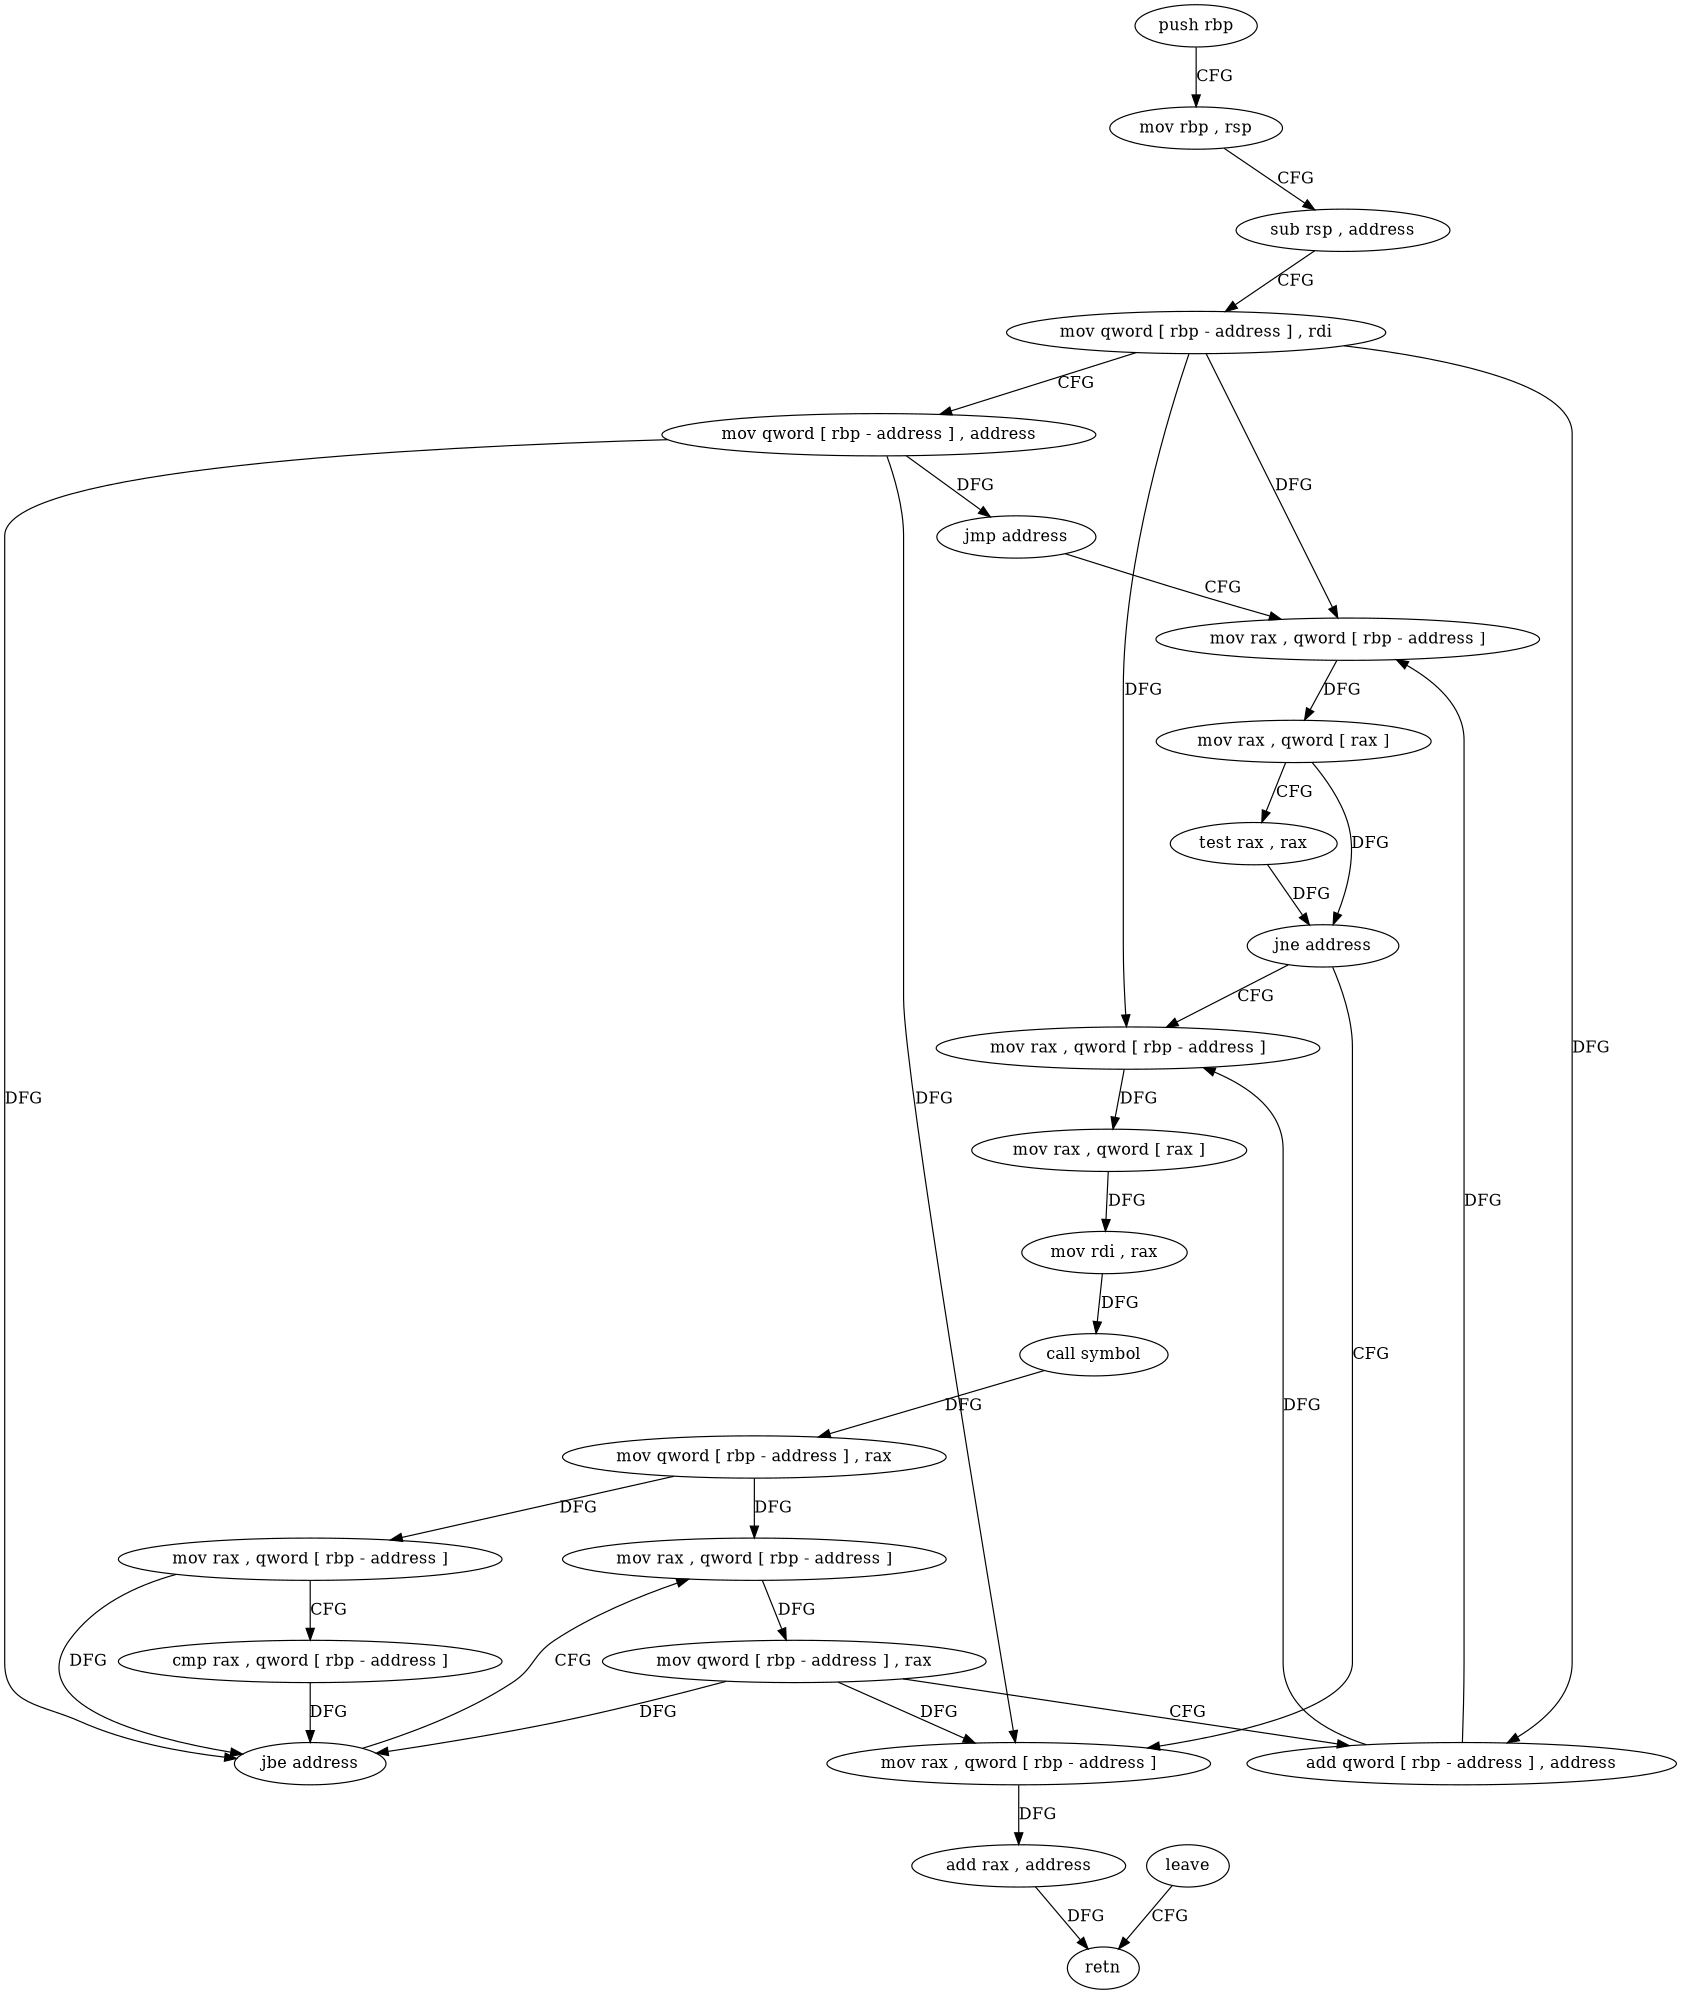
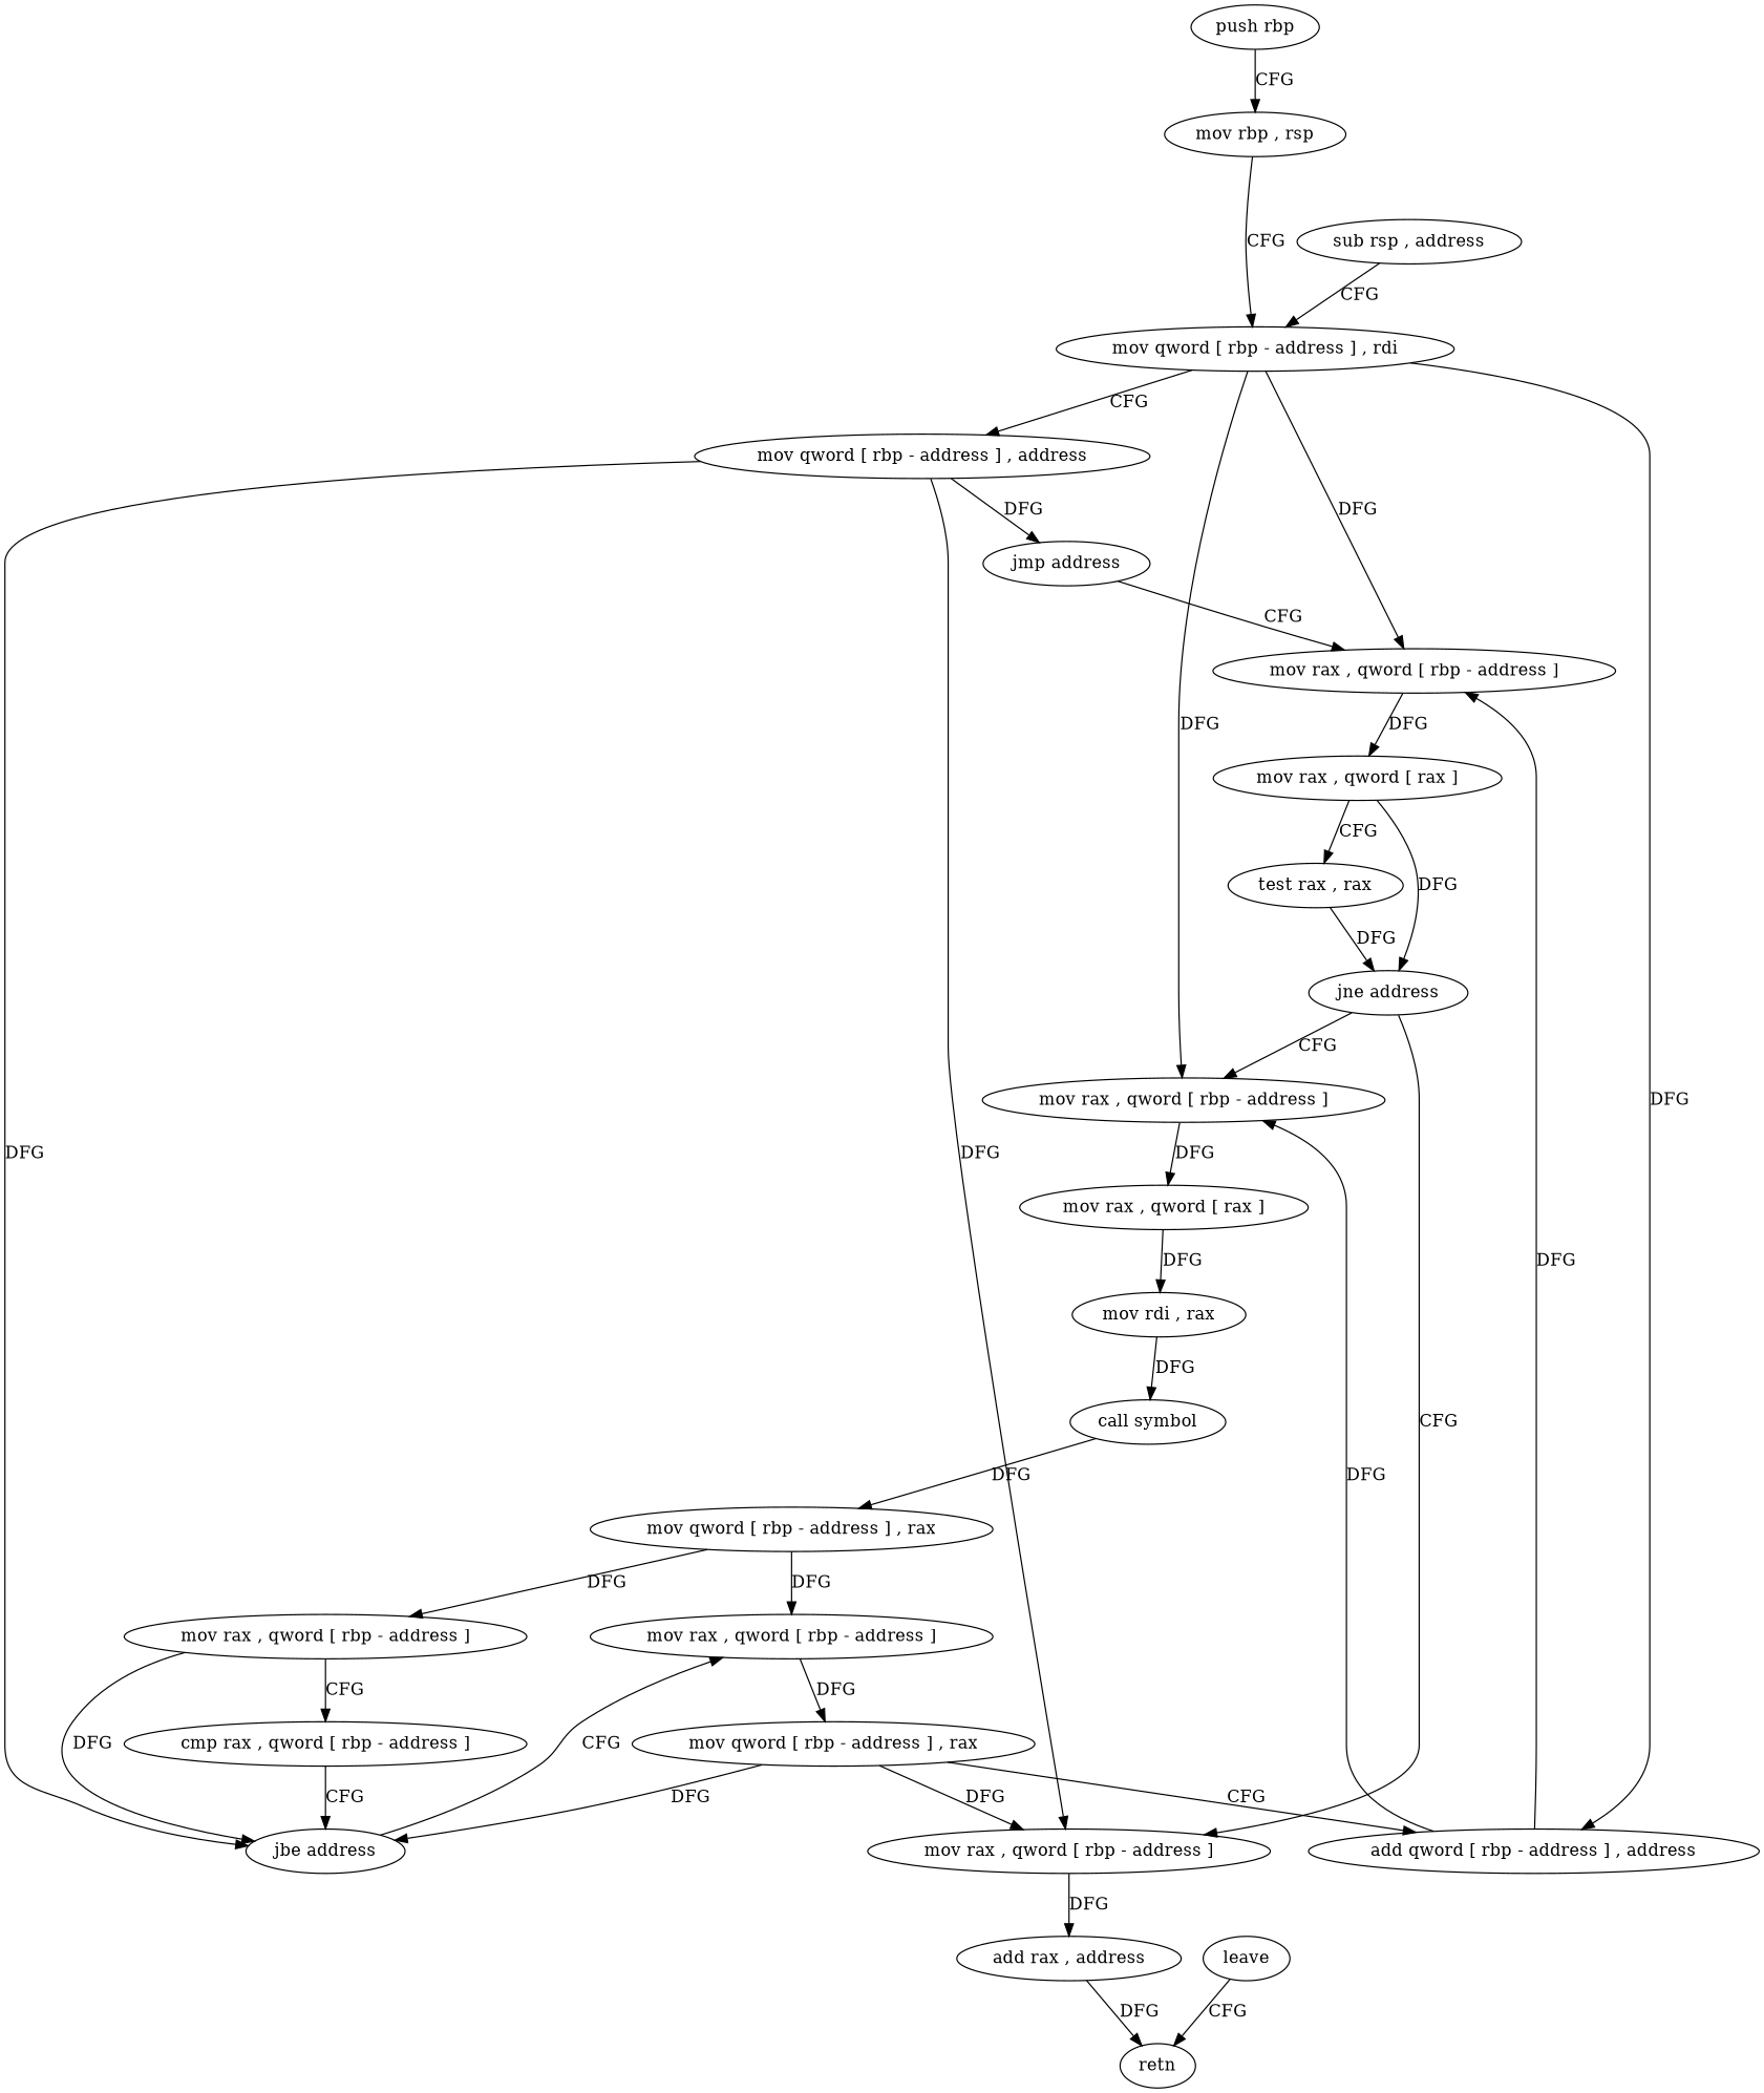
  digraph {
    n1 [label="push rbp"]
    n2 [label="mov rbp , rsp"]
    n3 [label="sub rsp , address"]
    n4 [label="mov qword [ rbp - address ] , rdi"]
    n5 [label="mov qword [ rbp - address ] , address"]
    n6 [label="mov rax , qword [ rbp - address ]"]
    n7 [label="mov rax , qword [ rbp - address ]"]
    n8 [label="add qword [ rbp - address ] , address"]
    n9 [label="jmp address"]
    n10 [label="mov rax , qword [ rbp - address ]"]
    n11 [label="jbe address"]
    n12 [label="mov rax , qword [ rax ]"]
    n13 [label="mov rax , qword [ rax ]"]
    n14 [label="add rax , address"]
    n15 [label="mov rax , qword [ rbp - address ]"]
    n16 [label="test rax , rax"]
    n17 [label="jne address"]
    n18 [label="mov rdi , rax"]
    n19 [label=retn]
    n20 [label="call symbol"]
    n21 [label="mov qword [ rbp - address ] , rax"]
    n22 [label="mov rax , qword [ rbp - address ]"]
    n23 [label="cmp rax , qword [ rbp - address ]"]
    n24 [label="mov qword [ rbp - address ] , rax"]
    n25 [label=leave]
    n1 -> n2 [label=CFG]
-   n2 -> n3 [label=CFG]
+   n2 -> n4 [label=CFG]
    n3 -> n4 [label=CFG]
    n4 -> n5 [label=CFG]
    n4 -> n6 [label=DFG]
    n4 -> n7 [label=DFG]
    n4 -> n8 [label=DFG]
    n5 -> n9 [label=DFG]
    n5 -> n10 [label=DFG]
    n5 -> n11 [label=DFG]
    n6 -> n12 [label=DFG]
    n7 -> n13 [label=DFG]
    n8 -> n6 [label=DFG]
    n8 -> n7 [label=DFG]
    n9 -> n6 [label=CFG]
    n10 -> n14 [label=DFG]
    n11 -> n15 [label=CFG]
    n12 -> n16 [label=CFG]
    n12 -> n17 [label=DFG]
    n13 -> n18 [label=DFG]
    n14 -> n19 [label=DFG]
    n15 -> n24 [label=DFG]
    n16 -> n17 [label=DFG]
    n17 -> n7 [label=CFG]
    n17 -> n10 [label=CFG]
    n18 -> n20 [label=DFG]
    n20 -> n21 [label=DFG]
    n21 -> n15 [label=DFG]
    n21 -> n22 [label=DFG]
    n22 -> n11 [label=DFG]
    n22 -> n23 [label=CFG]
-   n23 -> n11 [label=DFG]
+   n23 -> n11 [label=CFG]
    n24 -> n8 [label=CFG]
    n24 -> n10 [label=DFG]
    n24 -> n11 [label=DFG]
    n25 -> n19 [label=CFG]
  }
